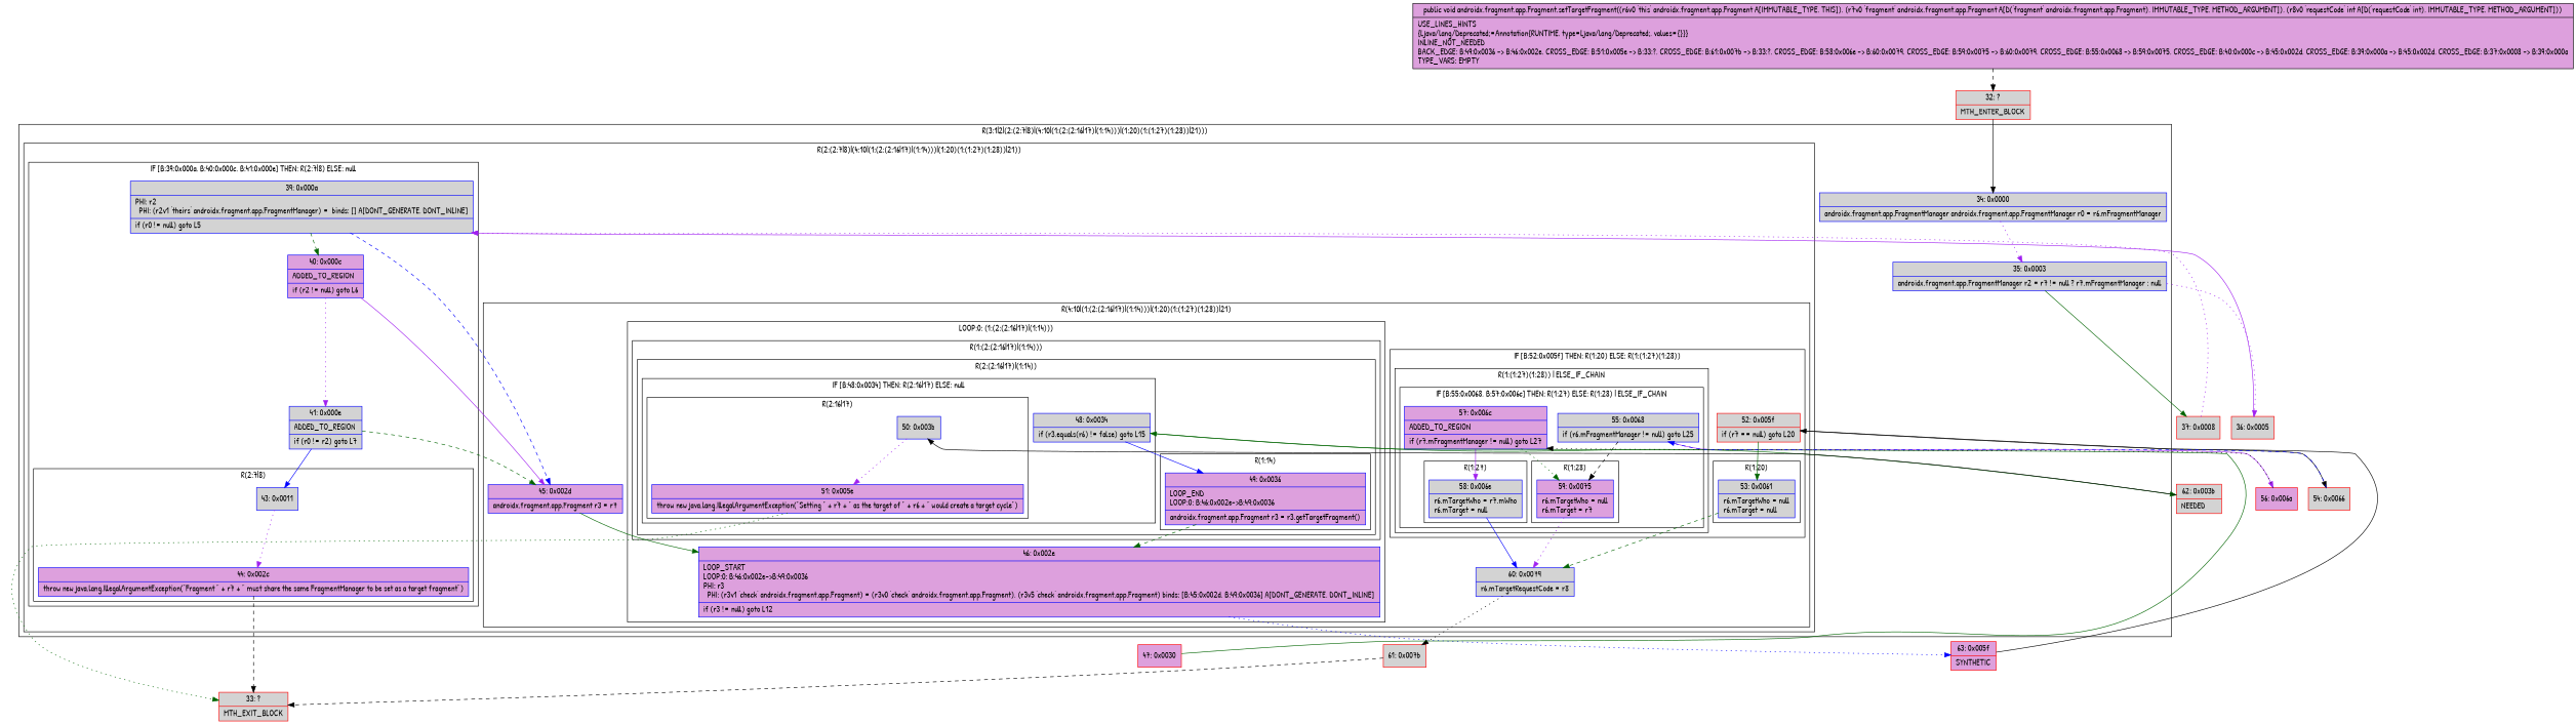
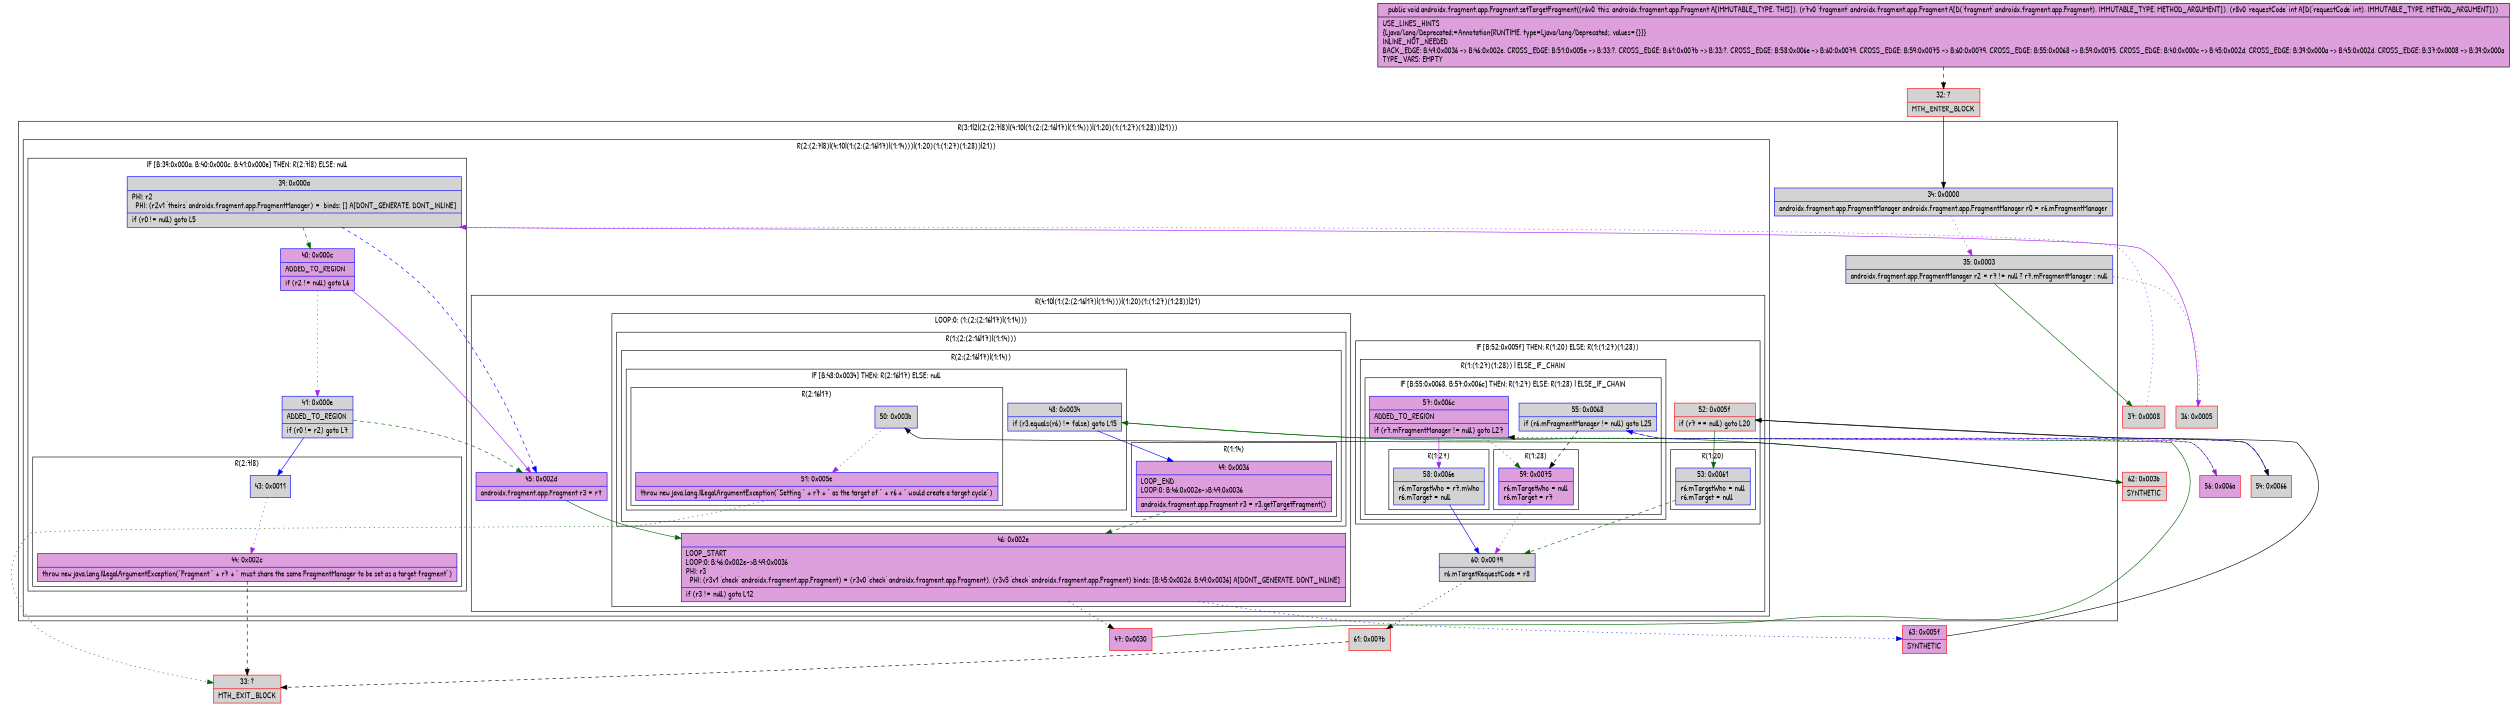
  digraph {
    fontname="Patrick Hand"
    node [color=blue fillcolor=lightgrey fontname="Patrick Hand" shape=record style=filled]
    edge [color=purple fontname="Patrick Hand" style=solid]
    n1 [label="{43\:\ 0x0011}"]
    n2 [fillcolor=plum label="{44\:\ 0x002c|throw new java.lang.IllegalArgumentException(\"Fragment \" + r7 + \" must share the same FragmentManager to be set as a target fragment\")\l}"]
    n3 [label="{39\:\ 0x000a|PHI: r2 \l  PHI: (r2v1 'theirs' androidx.fragment.app.FragmentManager) =  binds: [] A[DONT_GENERATE, DONT_INLINE]\l|if (r0 != null) goto L5\l}"]
    n4 [fillcolor=plum label="{40\:\ 0x000c|ADDED_TO_REGION\l|if (r2 != null) goto L6\l}"]
    n5 [label="{41\:\ 0x000e|ADDED_TO_REGION\l|if (r0 != r2) goto L7\l}"]
    n6 [label="{50\:\ 0x003b}"]
    n7 [fillcolor=plum label="{51\:\ 0x005e|throw new java.lang.IllegalArgumentException(\"Setting \" + r7 + \" as the target of \" + r6 + \" would create a target cycle\")\l}"]
    n8 [label="{48\:\ 0x0034|if (r3.equals(r6) != false) goto L15\l}"]
    n9 [fillcolor=plum label="{49\:\ 0x0036|LOOP_END\lLOOP:0: B:46:0x002e\-\>B:49:0x0036\l|androidx.fragment.app.Fragment r3 = r3.getTargetFragment()\l}"]
    n10 [fillcolor=plum label="{46\:\ 0x002e|LOOP_START\lLOOP:0: B:46:0x002e\-\>B:49:0x0036\lPHI: r3 \l  PHI: (r3v1 'check' androidx.fragment.app.Fragment) = (r3v0 'check' androidx.fragment.app.Fragment), (r3v5 'check' androidx.fragment.app.Fragment) binds: [B:45:0x002d, B:49:0x0036] A[DONT_GENERATE, DONT_INLINE]\l|if (r3 != null) goto L12\l}"]
    n11 [label="{53\:\ 0x0061|r6.mTargetWho = null\lr6.mTarget = null\l}"]
    n12 [label="{58\:\ 0x006e|r6.mTargetWho = r7.mWho\lr6.mTarget = null\l}"]
    n13 [fillcolor=plum label="{59\:\ 0x0075|r6.mTargetWho = null\lr6.mTarget = r7\l}"]
    n14 [label="{55\:\ 0x0068|if (r6.mFragmentManager != null) goto L25\l}"]
    n15 [fillcolor=plum label="{57\:\ 0x006c|ADDED_TO_REGION\l|if (r7.mFragmentManager != null) goto L27\l}"]
    n16 [color=red label="{52\:\ 0x005f|if (r7 == null) goto L20\l}"]
    n17 [fillcolor=plum label="{45\:\ 0x002d|androidx.fragment.app.Fragment r3 = r7\l}"]
    n18 [label="{60\:\ 0x0079|r6.mTargetRequestCode = r8\l}"]
    n19 [label="{34\:\ 0x0000|androidx.fragment.app.FragmentManager androidx.fragment.app.FragmentManager r0 = r6.mFragmentManager\l}"]
    n20 [label="{35\:\ 0x0003|androidx.fragment.app.FragmentManager r2 = r7 != null ? r7.mFragmentManager : null\l}"]
    n21 [color=red label="{33\:\ ?|MTH_EXIT_BLOCK\l}"]
-   n22 [color=red label="{62\:\ 0x003b|NEEDED\l}"]
+   n22 [color=red label="{62\:\ 0x003b|SYNTHETIC\l}"]
    n23 [color=red fillcolor=plum label="{47\:\ 0x0030}"]
    n24 [color=red fillcolor=plum label="{63\:\ 0x005f|SYNTHETIC\l}"]
    n25 [color=red fillcolor=plum label="{56\:\ 0x006a}"]
    n26 [color=red label="{54\:\ 0x0066}"]
    n27 [color=red label="{61\:\ 0x007b}"]
    n28 [color=red label="{36\:\ 0x0005}"]
    n29 [color=red label="{37\:\ 0x0008}"]
    n30 [color=red label="{32\:\ ?|MTH_ENTER_BLOCK\l}"]
    n31 [fillcolor=plum label="{public void androidx.fragment.app.Fragment.setTargetFragment((r6v0 'this' androidx.fragment.app.Fragment A[IMMUTABLE_TYPE, THIS]), (r7v0 'fragment' androidx.fragment.app.Fragment A[D('fragment' androidx.fragment.app.Fragment), IMMUTABLE_TYPE, METHOD_ARGUMENT]), (r8v0 'requestCode' int A[D('requestCode' int), IMMUTABLE_TYPE, METHOD_ARGUMENT]))  | USE_LINES_HINTS\l\{Ljava\/lang\/Deprecated;=Annotation\{RUNTIME, type=Ljava\/lang\/Deprecated;, values=\{\}\}\}\lINLINE_NOT_NEEDED\lBACK_EDGE: B:49:0x0036 \-\> B:46:0x002e, CROSS_EDGE: B:51:0x005e \-\> B:33:?, CROSS_EDGE: B:61:0x007b \-\> B:33:?, CROSS_EDGE: B:58:0x006e \-\> B:60:0x0079, CROSS_EDGE: B:59:0x0075 \-\> B:60:0x0079, CROSS_EDGE: B:55:0x0068 \-\> B:59:0x0075, CROSS_EDGE: B:40:0x000c \-\> B:45:0x002d, CROSS_EDGE: B:39:0x000a \-\> B:45:0x002d, CROSS_EDGE: B:37:0x0008 \-\> B:39:0x000a\lTYPE_VARS: EMPTY\l}" color=""]
    subgraph cluster_1 {
      label="R(3:1|2|(2:(2:7|8)|(4:10|(1:(2:(2:16|17)|(1:14)))|(1:20)(1:(1:27)(1:28))|21)))"
      n19
      n20
      subgraph cluster_2 {
        label="R(2:(2:7|8)|(4:10|(1:(2:(2:16|17)|(1:14)))|(1:20)(1:(1:27)(1:28))|21))"
        subgraph cluster_3 {
          label="IF [B:39:0x000a, B:40:0x000c, B:41:0x000e] THEN: R(2:7|8) ELSE: null"
          n3
          n4
          n5
          subgraph cluster_4 {
            label="R(2:7|8)"
            n1
            n2
          }
        }
        subgraph cluster_5 {
          label="R(4:10|(1:(2:(2:16|17)|(1:14)))|(1:20)(1:(1:27)(1:28))|21)"
          n17
          n18
          subgraph cluster_6 {
            label="LOOP:0: (1:(2:(2:16|17)|(1:14)))"
            n10
            subgraph cluster_7 {
              label="R(1:(2:(2:16|17)|(1:14)))"
              subgraph cluster_8 {
                label="R(2:(2:16|17)|(1:14))"
                subgraph cluster_9 {
                  label="IF [B:48:0x0034] THEN: R(2:16|17) ELSE: null"
                  n8
                  subgraph cluster_10 {
                    label="R(2:16|17)"
                    n6
                    n7
                  }
                }
                subgraph cluster_11 {
                  label="R(1:14)"
                  n9
                }
              }
            }
          }
          subgraph cluster_12 {
            label="IF [B:52:0x005f] THEN: R(1:20) ELSE: R(1:(1:27)(1:28))"
            n16
            subgraph cluster_13 {
              label="R(1:20)"
              n11
            }
            subgraph cluster_14 {
              label="R(1:(1:27)(1:28)) | ELSE_IF_CHAIN\l"
              subgraph cluster_15 {
                label="IF [B:55:0x0068, B:57:0x006c] THEN: R(1:27) ELSE: R(1:28) | ELSE_IF_CHAIN\l"
                n14
                n15
                subgraph cluster_16 {
                  label="R(1:27)"
                  n12
                }
                subgraph cluster_17 {
                  label="R(1:28)"
                  n13
                }
              }
            }
          }
        }
      }
    }
    n1 -> n2 [style=dotted]
    n2 -> n21 [color=black style=dashed]
    n3 -> n4 [color=darkgreen style=dashed]
    n3 -> n17 [color=blue style=dashed]
    n4 -> n5 [style=dotted]
    n4 -> n17
    n5 -> n1 [color=blue]
    n5 -> n17 [color=darkgreen style=dashed]
    n6 -> n7 [style=dotted]
    n7 -> n21 [color=darkgreen style=dotted]
    n8 -> n9 [color=blue]
    n8 -> n22 [color=darkgreen]
    n9 -> n10 [color=darkgreen style=dashed]
+   n10 -> n23 [color=black style=dotted]
    n10 -> n24 [color=blue style=dotted]
    n11 -> n18 [color=darkgreen style=dashed]
    n12 -> n18 [color=blue]
    n13 -> n18 [style=dotted]
    n14 -> n13 [color=black style=dashed]
    n14 -> n25
    n15 -> n12
    n15 -> n13 [color=darkgreen style=dotted]
    n16 -> n11 [color=darkgreen]
    n16 -> n26 [color=black]
    n17 -> n10 [color=darkgreen]
    n18 -> n27 [color=black style=dotted]
    n19 -> n20 [style=dotted]
    n20 -> n28 [style=dotted]
    n20 -> n29 [color=darkgreen]
    n22 -> n6 [color=black]
    n23 -> n8 [color=darkgreen]
    n24 -> n16 [color=black]
    n25 -> n15 [color=black style=dotted]
    n26 -> n14 [color=blue style=dashed]
    n27 -> n21 [color=black style=dashed]
    n28 -> n3
    n29 -> n3 [style=dotted]
    n30 -> n19 [color=black]
    n31 -> n30 [color=black style=dashed]
  }
